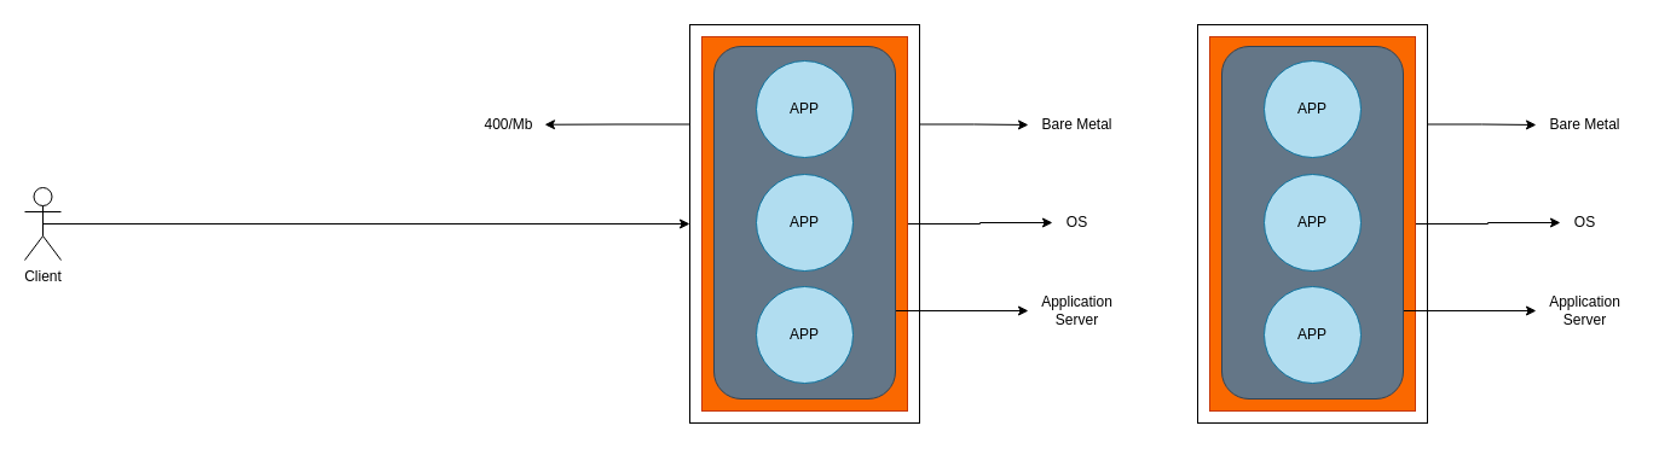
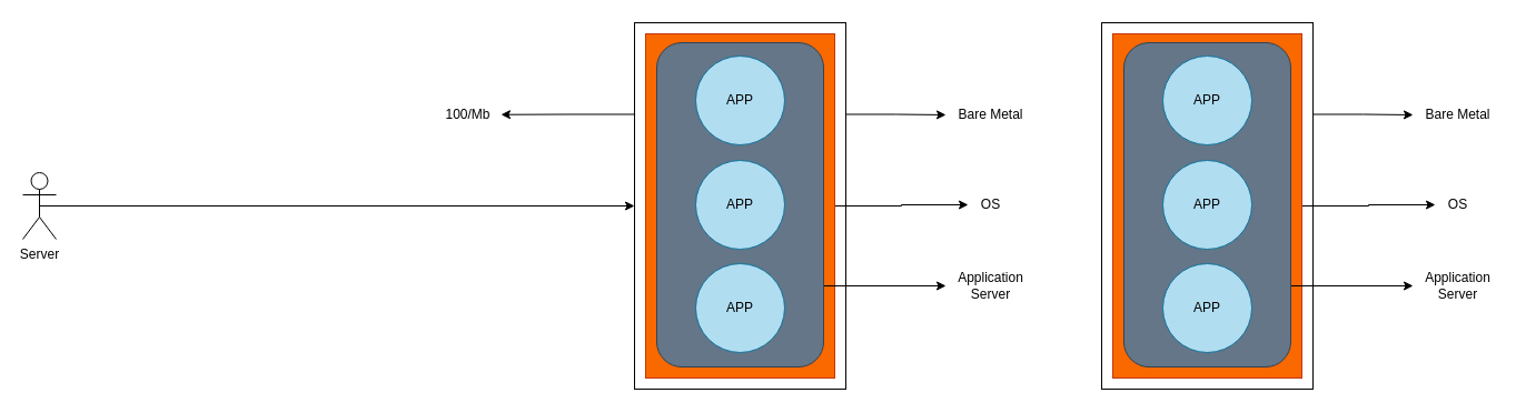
  <mxCell id="0" />
  <mxCell id="1" parent="0" />
  <mxCell id="2" style="edgeStyle=orthogonalEdgeStyle;rounded=0;orthogonalLoop=1;jettySize=auto;html=1;exitX=1;exitY=0.25;exitDx=0;exitDy=0;" edge="1" parent="1" source="4" target="5"><mxGeometry relative="1" as="geometry" /></mxCell>
  <mxCell id="3" style="edgeStyle=orthogonalEdgeStyle;rounded=0;orthogonalLoop=1;jettySize=auto;html=1;exitX=0;exitY=0.25;exitDx=0;exitDy=0;" edge="1" parent="1" source="4"><mxGeometry relative="1" as="geometry"><mxPoint x="450" y="102.742" as="targetPoint" /></mxGeometry></mxCell>
  <mxCell id="4" value="" style="whiteSpace=wrap;html=1;" vertex="1" parent="1"><mxGeometry x="570" y="20" width="190" height="330" as="geometry" /></mxCell>
  <mxCell id="5" value="Bare Metal" style="text;html=1;align=center;verticalAlign=middle;resizable=0;points=[];autosize=1;strokeColor=none;fillColor=none;" vertex="1" parent="1"><mxGeometry x="850" y="88" width="80" height="30" as="geometry" /></mxCell>
  <mxCell id="6" style="edgeStyle=orthogonalEdgeStyle;rounded=0;orthogonalLoop=1;jettySize=auto;html=1;exitX=1;exitY=0.5;exitDx=0;exitDy=0;" edge="1" parent="1" source="7" target="8"><mxGeometry relative="1" as="geometry" /></mxCell>
  <mxCell id="7" value="" style="whiteSpace=wrap;html=1;fillColor=#fa6800;strokeColor=#C73500;fontColor=#000000;" vertex="1" parent="1"><mxGeometry x="580" y="30" width="170" height="310" as="geometry" /></mxCell>
  <mxCell id="8" value="OS" style="text;html=1;align=center;verticalAlign=middle;resizable=0;points=[];autosize=1;strokeColor=none;fillColor=none;" vertex="1" parent="1"><mxGeometry x="870" y="169" width="40" height="30" as="geometry" /></mxCell>
  <mxCell id="9" style="edgeStyle=orthogonalEdgeStyle;rounded=0;orthogonalLoop=1;jettySize=auto;html=1;exitX=1;exitY=0.75;exitDx=0;exitDy=0;" edge="1" parent="1" source="10" target="11"><mxGeometry relative="1" as="geometry"><mxPoint x="880" y="256.935" as="targetPoint" /></mxGeometry></mxCell>
  <mxCell id="10" value="" style="rounded=1;whiteSpace=wrap;html=1;fillColor=#647687;fontColor=#ffffff;strokeColor=#314354;" vertex="1" parent="1"><mxGeometry x="590" y="38" width="150" height="292" as="geometry" /></mxCell>
  <mxCell id="11" value="Application&lt;br&gt;Server" style="text;html=1;align=center;verticalAlign=middle;resizable=0;points=[];autosize=1;strokeColor=none;fillColor=none;" vertex="1" parent="1"><mxGeometry x="850" y="237" width="80" height="40" as="geometry" /></mxCell>
  <mxCell id="12" value="APP" style="ellipse;whiteSpace=wrap;html=1;aspect=fixed;fillColor=#b1ddf0;strokeColor=#10739e;" vertex="1" parent="1"><mxGeometry x="625" y="50" width="80" height="80" as="geometry" /></mxCell>
  <mxCell id="13" value="APP" style="ellipse;whiteSpace=wrap;html=1;aspect=fixed;fillColor=#b1ddf0;strokeColor=#10739e;" vertex="1" parent="1"><mxGeometry x="625" y="144" width="80" height="80" as="geometry" /></mxCell>
  <mxCell id="14" value="APP" style="ellipse;whiteSpace=wrap;html=1;aspect=fixed;fillColor=#b1ddf0;strokeColor=#10739e;" vertex="1" parent="1"><mxGeometry x="625" y="237" width="80" height="80" as="geometry" /></mxCell>
  <mxCell id="15" style="edgeStyle=orthogonalEdgeStyle;rounded=0;orthogonalLoop=1;jettySize=auto;html=1;exitX=0.5;exitY=0.5;exitDx=0;exitDy=0;exitPerimeter=0;entryX=0;entryY=0.5;entryDx=0;entryDy=0;" edge="1" parent="1" source="16" target="4"><mxGeometry relative="1" as="geometry" /></mxCell>
- <mxCell id="16" value="Client" style="shape=umlActor;verticalLabelPosition=bottom;verticalAlign=top;html=1;outlineConnect=0;" vertex="1" parent="1"><mxGeometry x="20" y="155" width="30" height="60" as="geometry" /></mxCell>
- <mxCell id="17" value="400/Mb" style="text;html=1;align=center;verticalAlign=middle;resizable=0;points=[];autosize=1;strokeColor=none;fillColor=none;" vertex="1" parent="1"><mxGeometry x="390" y="88" width="60" height="30" as="geometry" /></mxCell>
+ <mxCell id="16" value="Server" style="shape=umlActor;verticalLabelPosition=bottom;verticalAlign=top;html=1;outlineConnect=0;" vertex="1" parent="1"><mxGeometry x="20" y="155" width="30" height="60" as="geometry" /></mxCell>
+ <mxCell id="17" value="100/Mb" style="text;html=1;align=center;verticalAlign=middle;resizable=0;points=[];autosize=1;strokeColor=none;fillColor=none;" vertex="1" parent="1"><mxGeometry x="390" y="88" width="60" height="30" as="geometry" /></mxCell>
  <mxCell id="18" style="edgeStyle=orthogonalEdgeStyle;rounded=0;orthogonalLoop=1;jettySize=auto;html=1;exitX=1;exitY=0.25;exitDx=0;exitDy=0;" edge="1" parent="1" source="19" target="20"><mxGeometry relative="1" as="geometry" /></mxCell>
  <mxCell id="19" value="" style="whiteSpace=wrap;html=1;" vertex="1" parent="1"><mxGeometry x="990" y="20" width="190" height="330" as="geometry" /></mxCell>
  <mxCell id="20" value="Bare Metal" style="text;html=1;align=center;verticalAlign=middle;resizable=0;points=[];autosize=1;strokeColor=none;fillColor=none;" vertex="1" parent="1"><mxGeometry x="1270" y="88" width="80" height="30" as="geometry" /></mxCell>
  <mxCell id="21" style="edgeStyle=orthogonalEdgeStyle;rounded=0;orthogonalLoop=1;jettySize=auto;html=1;exitX=1;exitY=0.5;exitDx=0;exitDy=0;" edge="1" parent="1" source="22" target="23"><mxGeometry relative="1" as="geometry" /></mxCell>
  <mxCell id="22" value="" style="whiteSpace=wrap;html=1;fillColor=#fa6800;strokeColor=#C73500;fontColor=#000000;" vertex="1" parent="1"><mxGeometry x="1000" y="30" width="170" height="310" as="geometry" /></mxCell>
  <mxCell id="23" value="OS" style="text;html=1;align=center;verticalAlign=middle;resizable=0;points=[];autosize=1;strokeColor=none;fillColor=none;" vertex="1" parent="1"><mxGeometry x="1290" y="169" width="40" height="30" as="geometry" /></mxCell>
  <mxCell id="24" style="edgeStyle=orthogonalEdgeStyle;rounded=0;orthogonalLoop=1;jettySize=auto;html=1;exitX=1;exitY=0.75;exitDx=0;exitDy=0;" edge="1" parent="1" source="25" target="26"><mxGeometry relative="1" as="geometry"><mxPoint x="1300" y="256.935" as="targetPoint" /></mxGeometry></mxCell>
  <mxCell id="25" value="" style="rounded=1;whiteSpace=wrap;html=1;fillColor=#647687;fontColor=#ffffff;strokeColor=#314354;" vertex="1" parent="1"><mxGeometry x="1010" y="38" width="150" height="292" as="geometry" /></mxCell>
  <mxCell id="26" value="Application&lt;br&gt;Server" style="text;html=1;align=center;verticalAlign=middle;resizable=0;points=[];autosize=1;strokeColor=none;fillColor=none;" vertex="1" parent="1"><mxGeometry x="1270" y="237" width="80" height="40" as="geometry" /></mxCell>
  <mxCell id="27" value="APP" style="ellipse;whiteSpace=wrap;html=1;aspect=fixed;fillColor=#b1ddf0;strokeColor=#10739e;" vertex="1" parent="1"><mxGeometry x="1045" y="50" width="80" height="80" as="geometry" /></mxCell>
  <mxCell id="28" value="APP" style="ellipse;whiteSpace=wrap;html=1;aspect=fixed;fillColor=#b1ddf0;strokeColor=#10739e;" vertex="1" parent="1"><mxGeometry x="1045" y="144" width="80" height="80" as="geometry" /></mxCell>
  <mxCell id="29" value="APP" style="ellipse;whiteSpace=wrap;html=1;aspect=fixed;fillColor=#b1ddf0;strokeColor=#10739e;" vertex="1" parent="1"><mxGeometry x="1045" y="237" width="80" height="80" as="geometry" /></mxCell>
